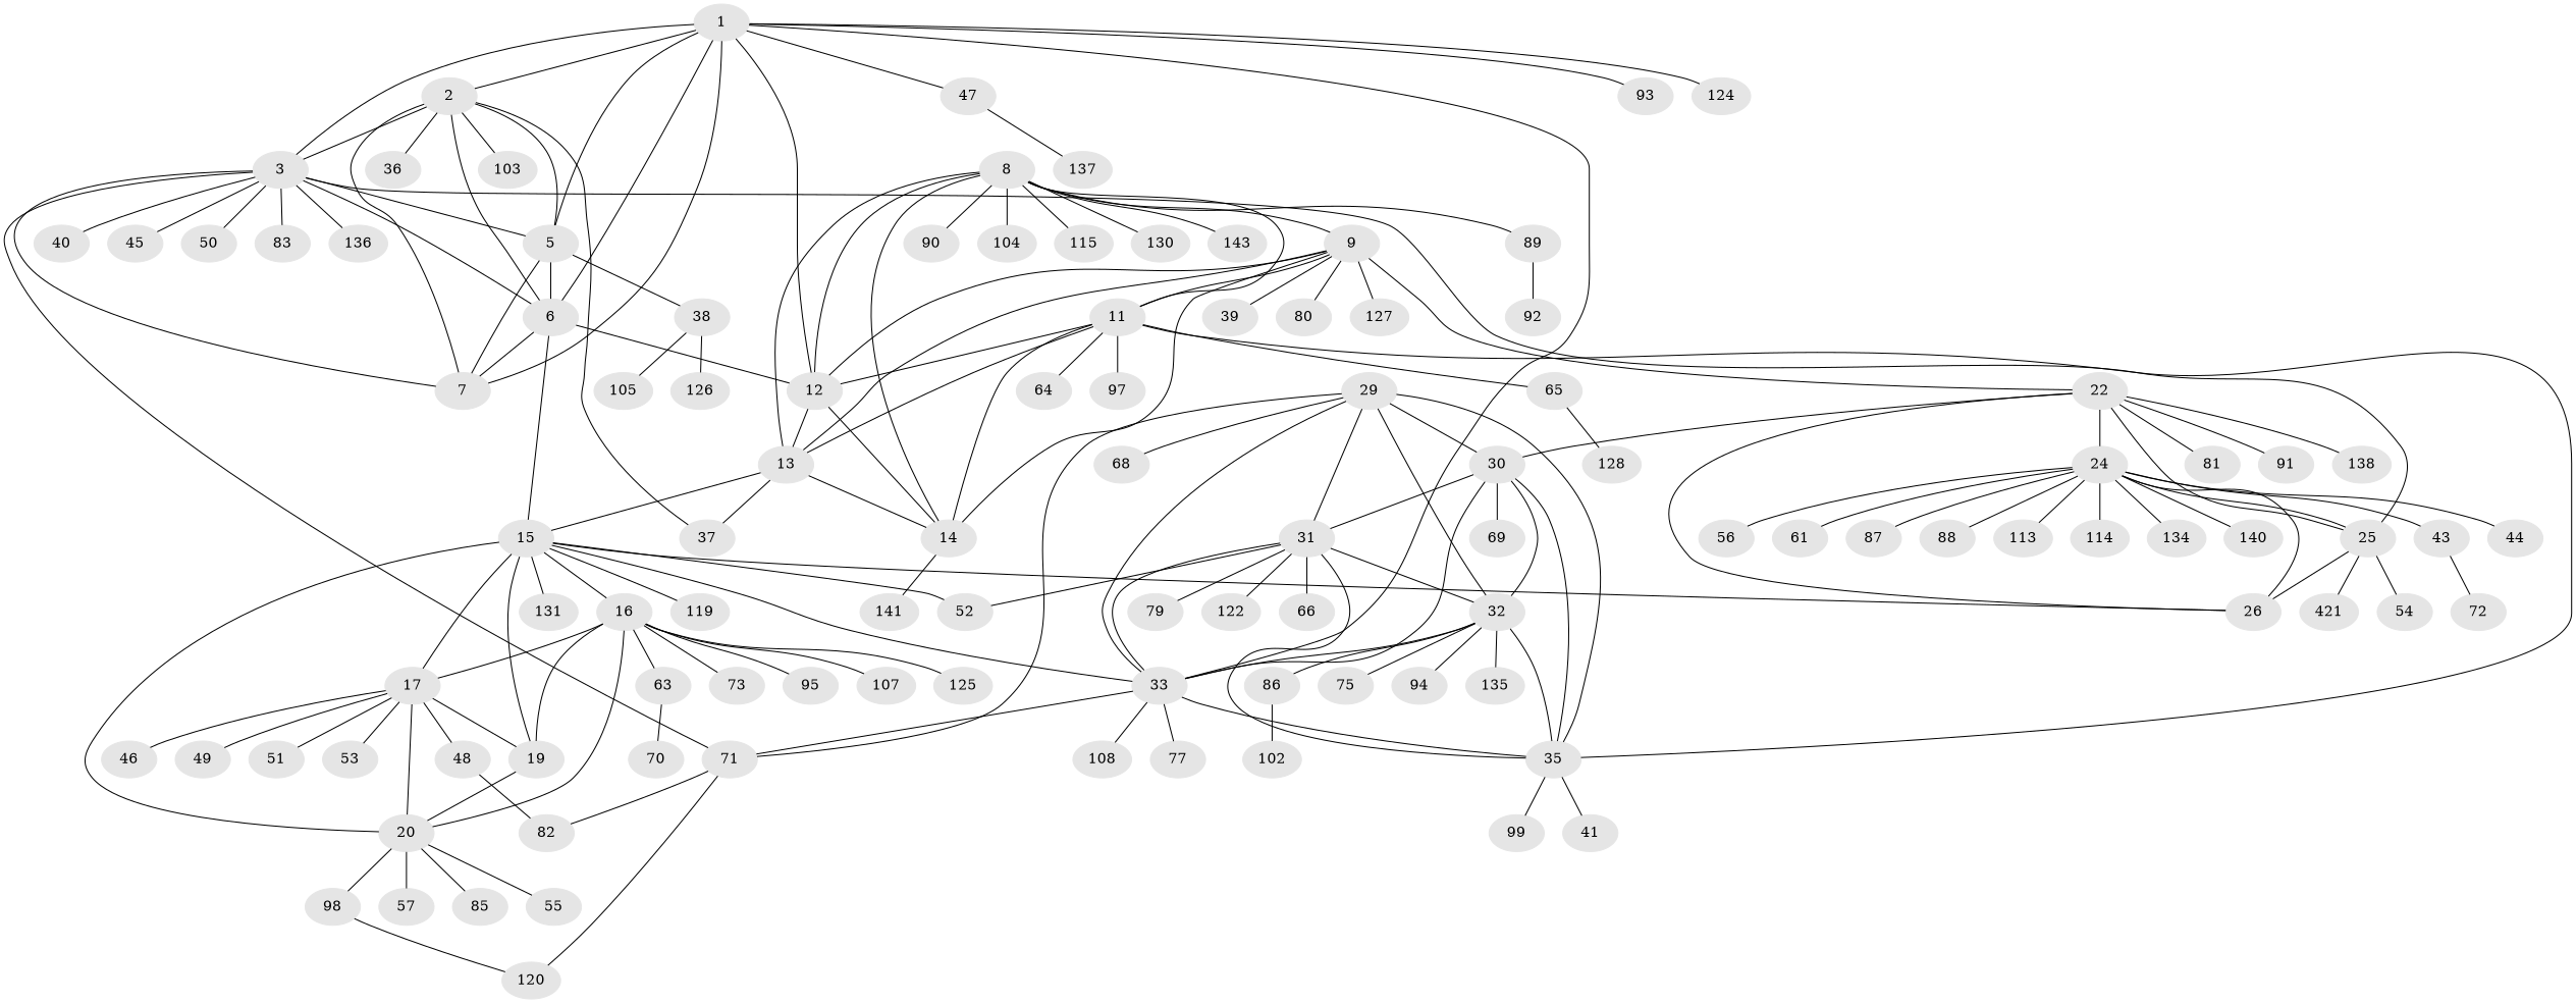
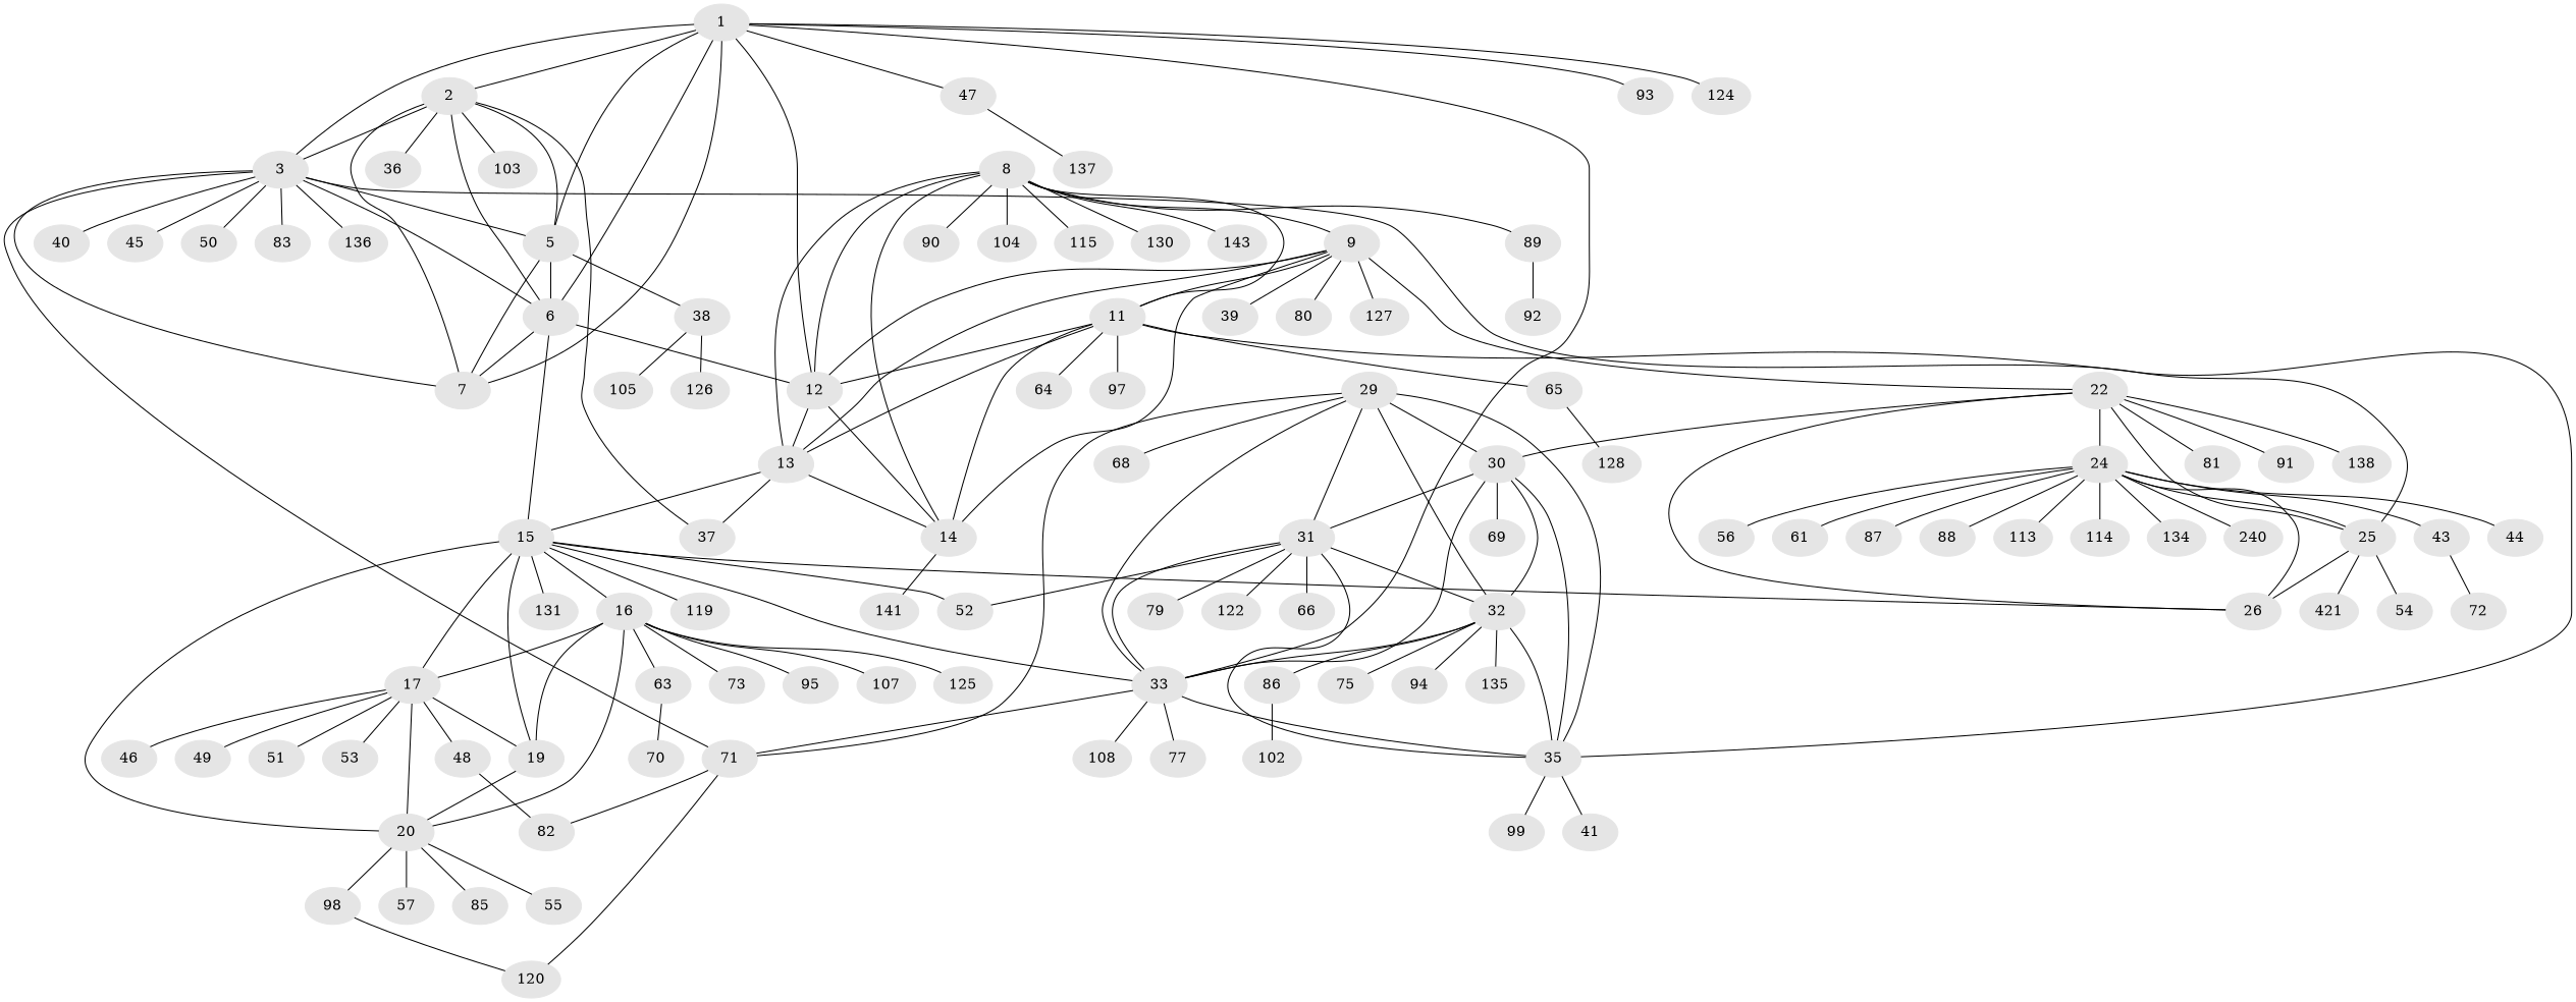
  graph {
    node [color=gray90 style=filled]
    1 [super="+112"]
    2 [super="+58"]
    3 [super="+4"]
    5 [super="+96"]
    6 [super="+67"]
    7 [super="+109"]
    12
    33 [super="+42"]
    47 [super="+59"]
    93
    124
    36 [super="+133"]
    37
    103
    25 [super="+27"]
    40
    45
    50
    71 [super="+117"]
    83
    136
    38 [super="+142"]
    15 [super="+18"]
    13 [super="+60"]
    14 [super="+116"]
    35 [super="+76"]
    77
    108
    137
    26 [super="+74"]
    54 [super="+110"]
    n32 [label=421]
    82
    120
    105
    126
    16
    17 [super="+21"]
    19
    20 [super="+101"]
    52
    119
    131
    8 [super="+10"]
    9 [super="+62"]
    11 [super="+129"]
    89
    90
    104
    115
    130
    143
    22 [super="+23"]
    39
    80
    127
    64
    65
    97 [super="+100"]
    141
    92
    24 [super="+28"]
    30
    81
    91
    138
    41
    99
    128
    63
    73
    95
    107
    125
    46
    48
    49
    51
    53
    55
    57
    85
    98
    70
    43
    44
    56
    61 [super="+123"]
    87
    88 [super="+139"]
    113
    114
    134
-   140
+   140 [label=240]
    31 [super="+78"]
    32 [super="+34"]
    69
    72
    29 [super="+118"]
    68
    66
    79
    122
    75 [super="+84"]
    86 [super="+111"]
    94
    135
    102 [super="+132"]
    1 -- 2
    1 -- 3 [weight=2]
    1 -- 5
    1 -- 6
    1 -- 7
    1 -- 12
    1 -- 33
    1 -- 47
    1 -- 93
    1 -- 124
    2 -- 3 [weight=2]
    2 -- 5
    2 -- 6
    2 -- 7
    2 -- 36
    2 -- 37
    2 -- 103
    3 -- 5 [weight=2]
    3 -- 6 [weight=2]
    3 -- 7 [weight=2]
    3 -- 25
    3 -- 40
    3 -- 45
    3 -- 50
    3 -- 71
    3 -- 83
    3 -- 136
    5 -- 6
    5 -- 7
    5 -- 38
    6 -- 7
    6 -- 12
    6 -- 15
    12 -- 13
    12 -- 14
    33 -- 71
    33 -- 35
    33 -- 77
    33 -- 108
    47 -- 137
    25 -- 26 [weight=2]
    25 -- 54
    25 -- n32
    71 -- 82
    71 -- 120
    38 -- 105
    38 -- 126
    15 -- 33
    15 -- 26
    15 -- 16 [weight=2]
    15 -- 17 [weight=4]
    15 -- 19 [weight=2]
    15 -- 20 [weight=2]
    15 -- 52
    15 -- 119
    15 -- 131
    13 -- 37
    13 -- 15
    13 -- 14
    14 -- 141
    35 -- 41
    35 -- 99
    16 -- 17 [weight=2]
    16 -- 19
    16 -- 20
    16 -- 63
    16 -- 73
    16 -- 95
    16 -- 107
    16 -- 125
    17 -- 19 [weight=2]
    17 -- 20 [weight=2]
    17 -- 46
    17 -- 48
    17 -- 49
    17 -- 51
    17 -- 53
    19 -- 20
    20 -- 55
    20 -- 57
    20 -- 85
    20 -- 98
    8 -- 12 [weight=2]
    8 -- 13 [weight=2]
    8 -- 14 [weight=2]
    8 -- 9 [weight=2]
    8 -- 11 [weight=2]
    8 -- 89
    8 -- 90
    8 -- 104
    8 -- 115
    8 -- 130
    8 -- 143
    9 -- 12
    9 -- 13
    9 -- 14
    9 -- 11
    9 -- 22
    9 -- 39
    9 -- 80
    9 -- 127
    11 -- 12
    11 -- 13
    11 -- 14
    11 -- 35
    11 -- 64
    11 -- 65
    11 -- 97
    89 -- 92
    22 -- 25 [weight=4]
    22 -- 26 [weight=2]
    22 -- 24 [weight=4]
    22 -- 30
    22 -- 81
    22 -- 91
    22 -- 138
    65 -- 128
    24 -- 25 [weight=4]
    24 -- 26 [weight=2]
    24 -- 43
    24 -- 44
    24 -- 56
    24 -- 61
    24 -- 87
    24 -- 88
    24 -- 113
    24 -- 114
    24 -- 134
    24 -- 140
    30 -- 33
    30 -- 35
    30 -- 31
    30 -- 32 [weight=2]
    30 -- 69
    63 -- 70
    48 -- 82
    98 -- 120
    43 -- 72
    31 -- 33
    31 -- 35
    31 -- 52
    31 -- 32 [weight=2]
    31 -- 66
    31 -- 79
    31 -- 122
    32 -- 33 [weight=2]
    32 -- 35 [weight=2]
    32 -- 75
    32 -- 86
    32 -- 94
    32 -- 135
    29 -- 33
    29 -- 71
    29 -- 35
    29 -- 30
    29 -- 31
    29 -- 32 [weight=2]
    29 -- 68
    86 -- 102
  }
